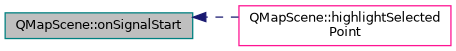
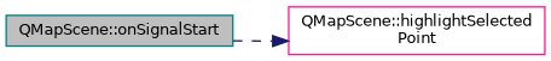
  digraph {
    rankdir=LR
    node [fontname=Helvetica fontsize=10 shape=record]
    n1 [color=teal fillcolor=grey75 fontcolor=black height=0.2 label="QMapScene::onSignalStart" style=filled width=0.4]
    n2 [color=deeppink height=0.2 label="QMapScene::highlightSelected\lPoint" width=0.4]
-   n2 -> n1 [color=midnightblue fontname=Helvetica fontsize=10 labelfontname=Helvetica labelfontsize=10 style=dashed]
+   n1 -> n2 [color=midnightblue fontname=Helvetica fontsize=10 labelfontname=Helvetica labelfontsize=10 style=dashed]
  }
